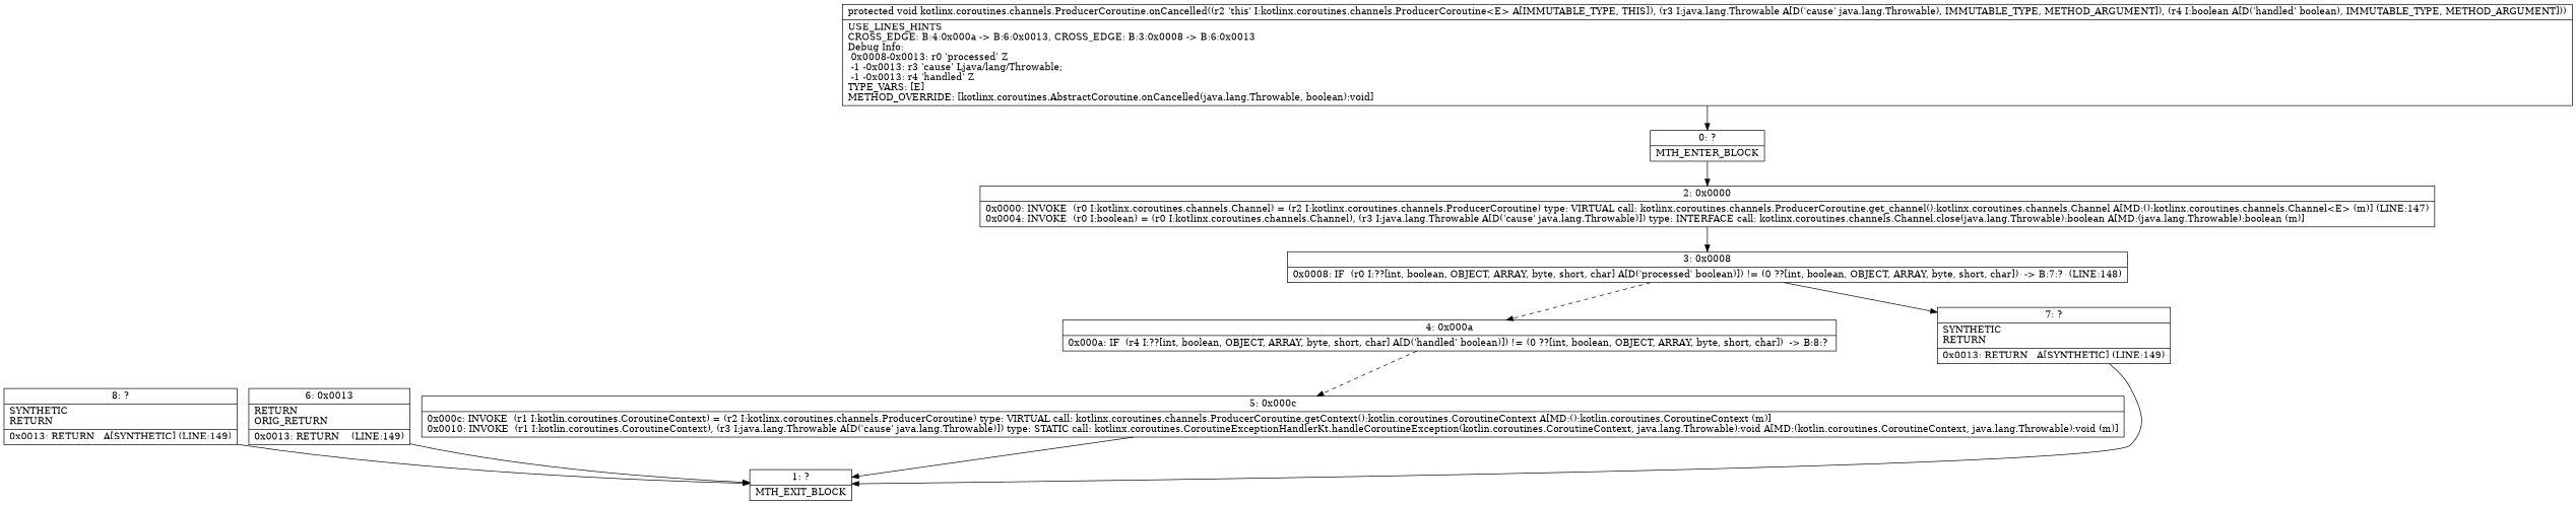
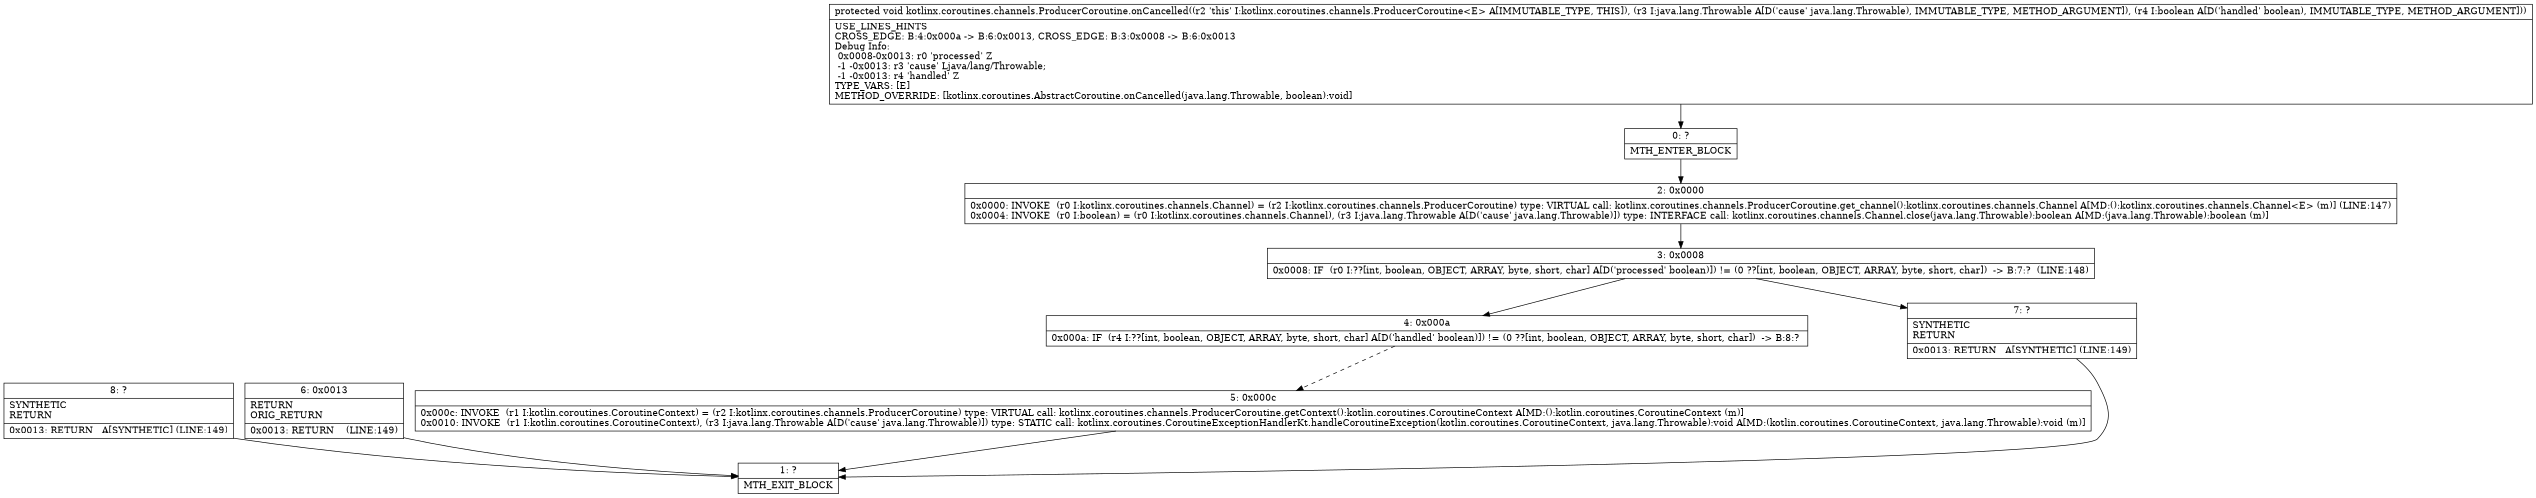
  digraph {
    node [shape=record]
    n1 [label="{0\:\ ?|MTH_ENTER_BLOCK\l}"]
    n2 [label="{2\:\ 0x0000|0x0000: INVOKE  (r0 I:kotlinx.coroutines.channels.Channel) = (r2 I:kotlinx.coroutines.channels.ProducerCoroutine) type: VIRTUAL call: kotlinx.coroutines.channels.ProducerCoroutine.get_channel():kotlinx.coroutines.channels.Channel A[MD:():kotlinx.coroutines.channels.Channel\<E\> (m)] (LINE:147)\l0x0004: INVOKE  (r0 I:boolean) = (r0 I:kotlinx.coroutines.channels.Channel), (r3 I:java.lang.Throwable A[D('cause' java.lang.Throwable)]) type: INTERFACE call: kotlinx.coroutines.channels.Channel.close(java.lang.Throwable):boolean A[MD:(java.lang.Throwable):boolean (m)]\l}"]
    n3 [label="{3\:\ 0x0008|0x0008: IF  (r0 I:??[int, boolean, OBJECT, ARRAY, byte, short, char] A[D('processed' boolean)]) != (0 ??[int, boolean, OBJECT, ARRAY, byte, short, char])  \-\> B:7:?  (LINE:148)\l}"]
    n4 [label="{4\:\ 0x000a|0x000a: IF  (r4 I:??[int, boolean, OBJECT, ARRAY, byte, short, char] A[D('handled' boolean)]) != (0 ??[int, boolean, OBJECT, ARRAY, byte, short, char])  \-\> B:8:? \l}"]
    n5 [label="{7\:\ ?|SYNTHETIC\lRETURN\l|0x0013: RETURN   A[SYNTHETIC] (LINE:149)\l}"]
    n6 [label="{5\:\ 0x000c|0x000c: INVOKE  (r1 I:kotlin.coroutines.CoroutineContext) = (r2 I:kotlinx.coroutines.channels.ProducerCoroutine) type: VIRTUAL call: kotlinx.coroutines.channels.ProducerCoroutine.getContext():kotlin.coroutines.CoroutineContext A[MD:():kotlin.coroutines.CoroutineContext (m)]\l0x0010: INVOKE  (r1 I:kotlin.coroutines.CoroutineContext), (r3 I:java.lang.Throwable A[D('cause' java.lang.Throwable)]) type: STATIC call: kotlinx.coroutines.CoroutineExceptionHandlerKt.handleCoroutineException(kotlin.coroutines.CoroutineContext, java.lang.Throwable):void A[MD:(kotlin.coroutines.CoroutineContext, java.lang.Throwable):void (m)]\l}"]
    n7 [label="{1\:\ ?|MTH_EXIT_BLOCK\l}"]
    n8 [label="{8\:\ ?|SYNTHETIC\lRETURN\l|0x0013: RETURN   A[SYNTHETIC] (LINE:149)\l}"]
    n9 [label="{6\:\ 0x0013|RETURN\lORIG_RETURN\l|0x0013: RETURN    (LINE:149)\l}"]
    n10 [label="{protected void kotlinx.coroutines.channels.ProducerCoroutine.onCancelled((r2 'this' I:kotlinx.coroutines.channels.ProducerCoroutine\<E\> A[IMMUTABLE_TYPE, THIS]), (r3 I:java.lang.Throwable A[D('cause' java.lang.Throwable), IMMUTABLE_TYPE, METHOD_ARGUMENT]), (r4 I:boolean A[D('handled' boolean), IMMUTABLE_TYPE, METHOD_ARGUMENT]))  | USE_LINES_HINTS\lCROSS_EDGE: B:4:0x000a \-\> B:6:0x0013, CROSS_EDGE: B:3:0x0008 \-\> B:6:0x0013\lDebug Info:\l  0x0008\-0x0013: r0 'processed' Z\l  \-1 \-0x0013: r3 'cause' Ljava\/lang\/Throwable;\l  \-1 \-0x0013: r4 'handled' Z\lTYPE_VARS: [E]\lMETHOD_OVERRIDE: [kotlinx.coroutines.AbstractCoroutine.onCancelled(java.lang.Throwable, boolean):void]\l}"]
    n1 -> n2
    n2 -> n3
-   n3 -> n4 [style=dashed]
+   n3 -> n4 [style=solid]
    n3 -> n5
    n4 -> n6 [style=dashed]
    n5 -> n7
    n6 -> n7
    n8 -> n7
    n9 -> n7
    n10 -> n1
  }
